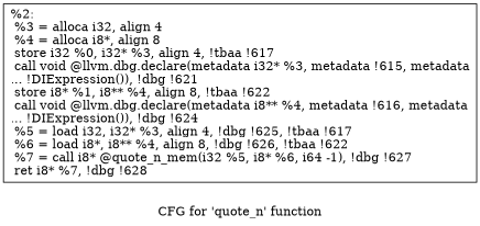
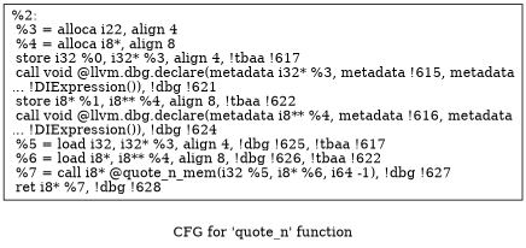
  digraph {
    label="CFG for 'quote_n' function"
    rankdir=LR
-   n1 [label="{%2:\l  %3 = alloca i32, align 4\l  %4 = alloca i8*, align 8\l  store i32 %0, i32* %3, align 4, !tbaa !617\l  call void @llvm.dbg.declare(metadata i32* %3, metadata !615, metadata\l... !DIExpression()), !dbg !621\l  store i8* %1, i8** %4, align 8, !tbaa !622\l  call void @llvm.dbg.declare(metadata i8** %4, metadata !616, metadata\l... !DIExpression()), !dbg !624\l  %5 = load i32, i32* %3, align 4, !dbg !625, !tbaa !617\l  %6 = load i8*, i8** %4, align 8, !dbg !626, !tbaa !622\l  %7 = call i8* @quote_n_mem(i32 %5, i8* %6, i64 -1), !dbg !627\l  ret i8* %7, !dbg !628\l}" shape=record]
+   n1 [label="{%2:\l  %3 = alloca i22, align 4\l  %4 = alloca i8*, align 8\l  store i32 %0, i32* %3, align 4, !tbaa !617\l  call void @llvm.dbg.declare(metadata i32* %3, metadata !615, metadata\l... !DIExpression()), !dbg !621\l  store i8* %1, i8** %4, align 8, !tbaa !622\l  call void @llvm.dbg.declare(metadata i8** %4, metadata !616, metadata\l... !DIExpression()), !dbg !624\l  %5 = load i32, i32* %3, align 4, !dbg !625, !tbaa !617\l  %6 = load i8*, i8** %4, align 8, !dbg !626, !tbaa !622\l  %7 = call i8* @quote_n_mem(i32 %5, i8* %6, i64 -1), !dbg !627\l  ret i8* %7, !dbg !628\l}" shape=record]
  }
